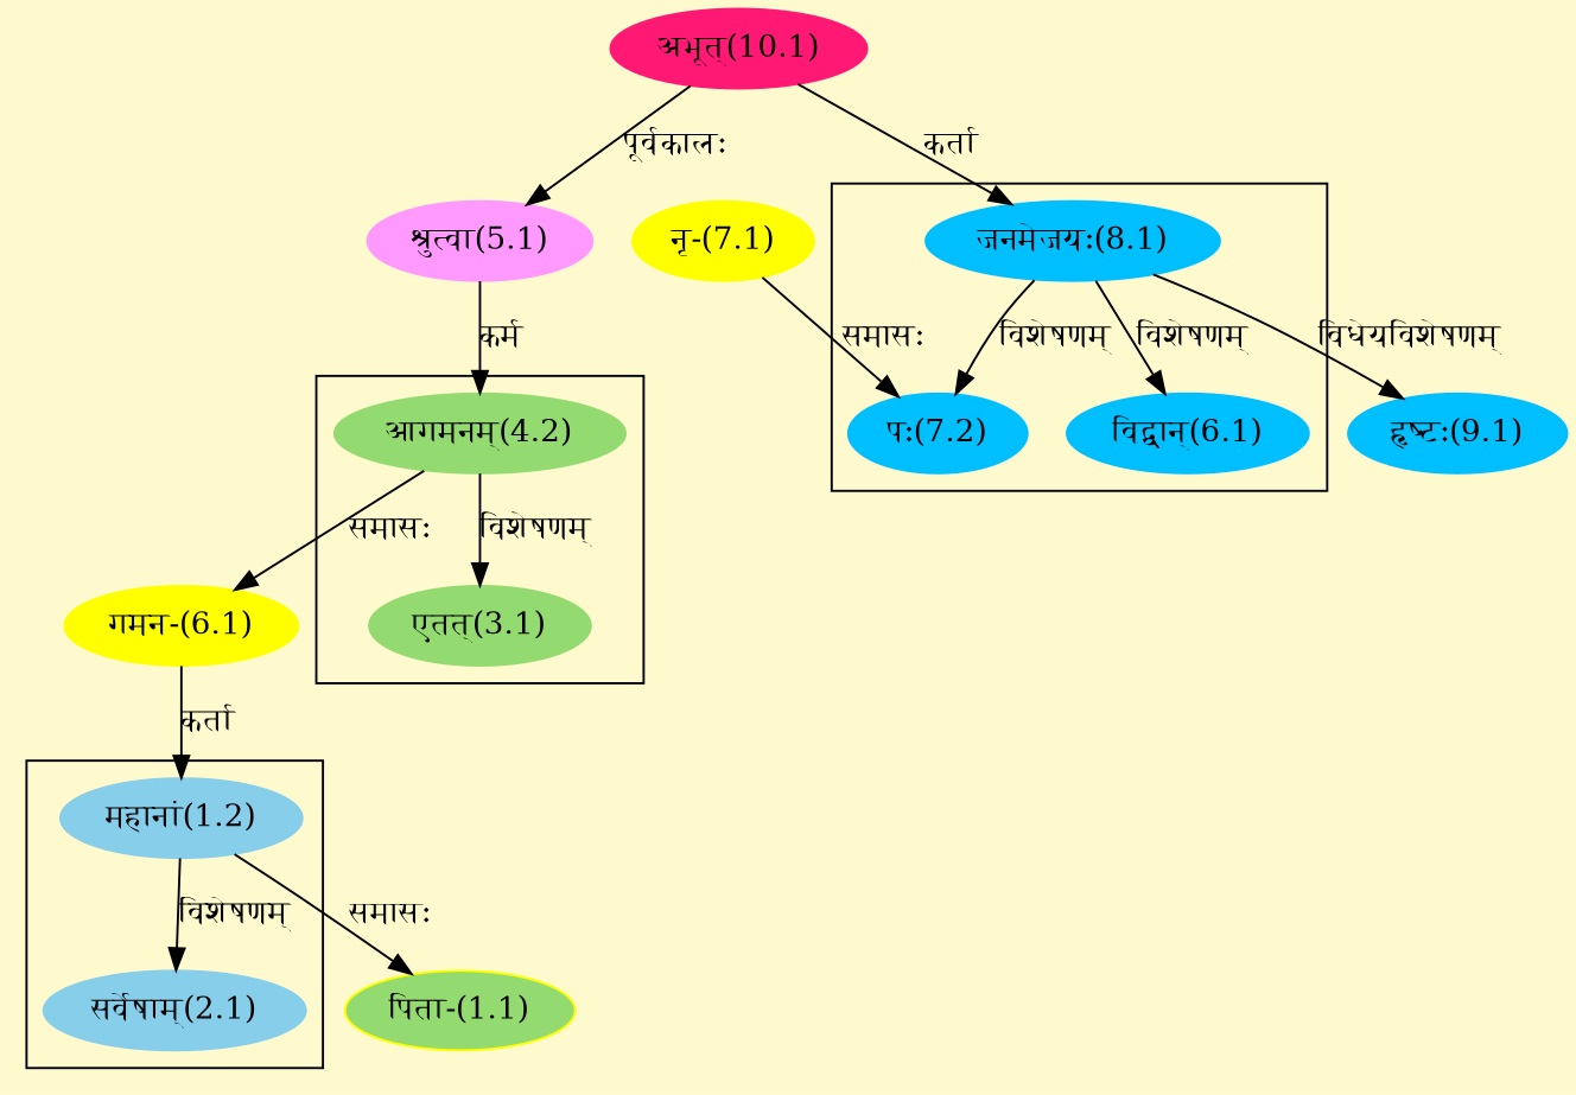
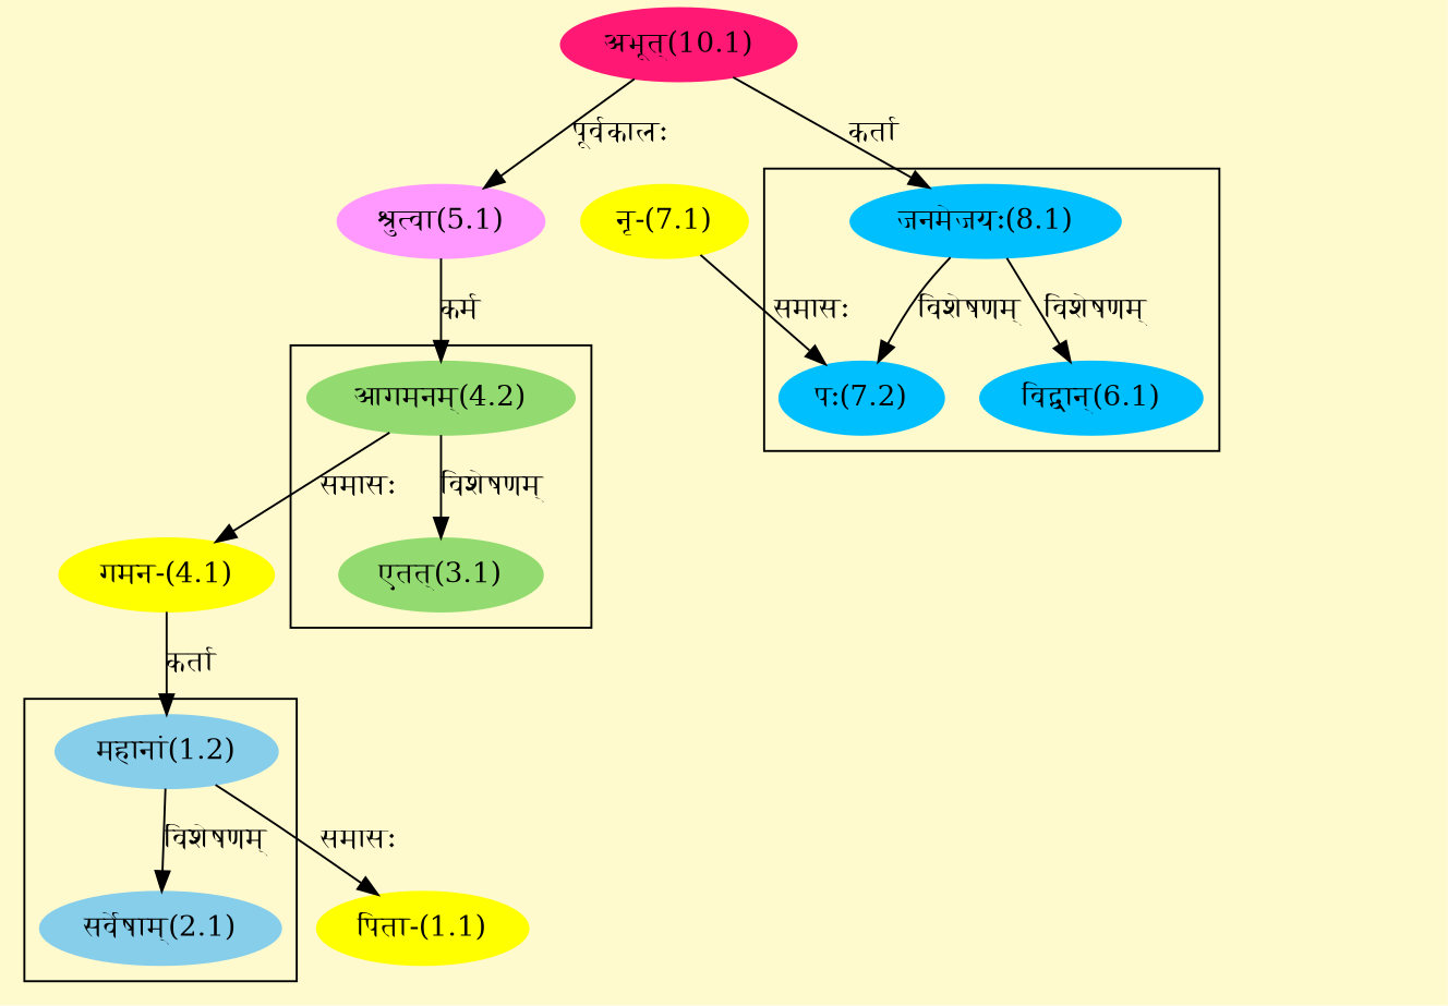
  digraph {
    bgcolor=lemonchiffon1
    compound=true
    rankdir=BT
    node [color="#00BFFF" style=filled]
    edge [dir=back]
    n1 [color="#87CEEB" label="सर्वेषाम्(2.1)"]
    n2 [color="#87CEEB" label="महानां(1.2)"]
    n3 [color="#93DB70" label="एतत्(3.1)"]
    n4 [color="#93DB70" label="आगमनम्(4.2)"]
    n5 [label="विद्वान्(6.1)"]
    n6 [label="जनमेजयः(8.1)"]
    n7 [label="पः(7.2)"]
-   n8 [color="#FFFF00" label="गमन-(6.1)"]
+   n8 [color="#FFFF00" label="गमन-(4.1)"]
    n9 [color="#FF99FF" label="श्रुत्वा(5.1)"]
    n10 [color="#FF1975" label="अभूत्(10.1)"]
    n11 [color="#FFFF00" label="नृ-(7.1)"]
-   n12 [color="#FFFF00" label="पिता-(1.1)" fillcolor="#93DB70"]
-   n13 [label="हृष्टः(9.1)"]
+   n12 [color="#FFFF00" label="पिता-(1.1)"]
    subgraph cluster_1 {
      n1
      n2
    }
    subgraph cluster_2 {
      n3
      n4
    }
    subgraph cluster_3 {
      n5
      n6
      n7
    }
    n1 -> n2 [label="विशेषणम्"]
    n2 -> n8 [label="कर्ता"]
    n3 -> n4 [label="विशेषणम्"]
    n4 -> n9 [label="कर्म"]
    n5 -> n6 [label="विशेषणम्"]
    n6 -> n10 [label="कर्ता"]
    n7 -> n6 [label="विशेषणम्"]
    n7 -> n11 [label="समासः"]
    n8 -> n4 [label="समासः"]
    n9 -> n10 [label="पूर्वकालः"]
    n12 -> n2 [label="समासः"]
-   n13 -> n6 [label="विधेयविशेषणम्"]
  }
